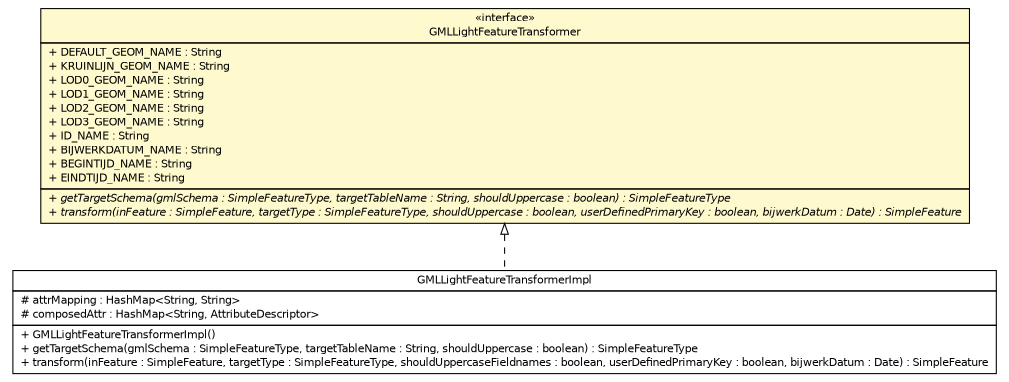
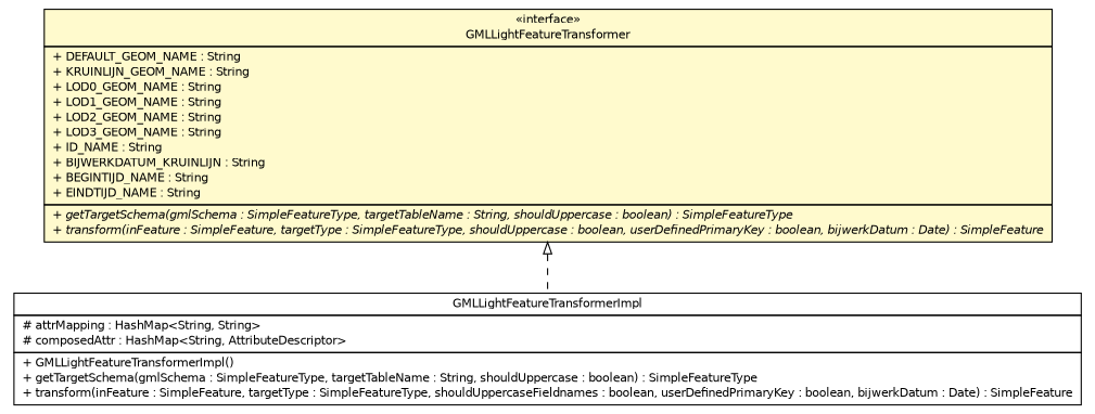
  digraph {
    nodesep=0.25
    ranksep=0.5
    node [fontcolor=black fontname=Helvetica fontsize=10.0 shape=plaintext]
-   n1 [label=<<table title="nl.b3p.brmo.loader.gml.GMLLightFeatureTransformer" border="0" cellborder="1" cellspacing="0" cellpadding="2" port="p" bgcolor="lemonChiffon" href="./GMLLightFeatureTransformer.html"> 		<tr><td><table border="0" cellspacing="0" cellpadding="1"> <tr><td align="center" balign="center"> &#171;interface&#187; </td></tr> <tr><td align="center" balign="center"> GMLLightFeatureTransformer </td></tr> 		</table></td></tr> 		<tr><td><table border="0" cellspacing="0" cellpadding="1"> <tr><td align="left" balign="left"> + DEFAULT_GEOM_NAME : String </td></tr> <tr><td align="left" balign="left"> + KRUINLIJN_GEOM_NAME : String </td></tr> <tr><td align="left" balign="left"> + LOD0_GEOM_NAME : String </td></tr> <tr><td align="left" balign="left"> + LOD1_GEOM_NAME : String </td></tr> <tr><td align="left" balign="left"> + LOD2_GEOM_NAME : String </td></tr> <tr><td align="left" balign="left"> + LOD3_GEOM_NAME : String </td></tr> <tr><td align="left" balign="left"> + ID_NAME : String </td></tr> <tr><td align="left" balign="left"> + BIJWERKDATUM_NAME : String </td></tr> <tr><td align="left" balign="left"> + BEGINTIJD_NAME : String </td></tr> <tr><td align="left" balign="left"> + EINDTIJD_NAME : String </td></tr> 		</table></td></tr> 		<tr><td><table border="0" cellspacing="0" cellpadding="1"> <tr><td align="left" balign="left"><font face="Helvetica-Oblique" point-size="10.0"> + getTargetSchema(gmlSchema : SimpleFeatureType, targetTableName : String, shouldUppercase : boolean) : SimpleFeatureType </font></td></tr> <tr><td align="left" balign="left"><font face="Helvetica-Oblique" point-size="10.0"> + transform(inFeature : SimpleFeature, targetType : SimpleFeatureType, shouldUppercase : boolean, userDefinedPrimaryKey : boolean, bijwerkDatum : Date) : SimpleFeature </font></td></tr> 		</table></td></tr> 		</table>>]
+   n1 [label=<<table title="nl.b3p.brmo.loader.gml.GMLLightFeatureTransformer" border="0" cellborder="1" cellspacing="0" cellpadding="2" port="p" bgcolor="lemonChiffon" href="./GMLLightFeatureTransformer.html"> 		<tr><td><table border="0" cellspacing="0" cellpadding="1"> <tr><td align="center" balign="center"> &#171;interface&#187; </td></tr> <tr><td align="center" balign="center"> GMLLightFeatureTransformer </td></tr> 		</table></td></tr> 		<tr><td><table border="0" cellspacing="0" cellpadding="1"> <tr><td align="left" balign="left"> + DEFAULT_GEOM_NAME : String </td></tr> <tr><td align="left" balign="left"> + KRUINLIJN_GEOM_NAME : String </td></tr> <tr><td align="left" balign="left"> + LOD0_GEOM_NAME : String </td></tr> <tr><td align="left" balign="left"> + LOD1_GEOM_NAME : String </td></tr> <tr><td align="left" balign="left"> + LOD2_GEOM_NAME : String </td></tr> <tr><td align="left" balign="left"> + LOD3_GEOM_NAME : String </td></tr> <tr><td align="left" balign="left"> + ID_NAME : String </td></tr> <tr><td align="left" balign="left"> + BIJWERKDATUM_KRUINLIJN : String </td></tr> <tr><td align="left" balign="left"> + BEGINTIJD_NAME : String </td></tr> <tr><td align="left" balign="left"> + EINDTIJD_NAME : String </td></tr> 		</table></td></tr> 		<tr><td><table border="0" cellspacing="0" cellpadding="1"> <tr><td align="left" balign="left"><font face="Helvetica-Oblique" point-size="10.0"> + getTargetSchema(gmlSchema : SimpleFeatureType, targetTableName : String, shouldUppercase : boolean) : SimpleFeatureType </font></td></tr> <tr><td align="left" balign="left"><font face="Helvetica-Oblique" point-size="10.0"> + transform(inFeature : SimpleFeature, targetType : SimpleFeatureType, shouldUppercase : boolean, userDefinedPrimaryKey : boolean, bijwerkDatum : Date) : SimpleFeature </font></td></tr> 		</table></td></tr> 		</table>>]
    n2 [label=<<table title="nl.b3p.brmo.loader.gml.light.GMLLightFeatureTransformerImpl" border="0" cellborder="1" cellspacing="0" cellpadding="2" port="p" href="./light/GMLLightFeatureTransformerImpl.html"> 		<tr><td><table border="0" cellspacing="0" cellpadding="1"> <tr><td align="center" balign="center"> GMLLightFeatureTransformerImpl </td></tr> 		</table></td></tr> 		<tr><td><table border="0" cellspacing="0" cellpadding="1"> <tr><td align="left" balign="left"> # attrMapping : HashMap&lt;String, String&gt; </td></tr> <tr><td align="left" balign="left"> # composedAttr : HashMap&lt;String, AttributeDescriptor&gt; </td></tr> 		</table></td></tr> 		<tr><td><table border="0" cellspacing="0" cellpadding="1"> <tr><td align="left" balign="left"> + GMLLightFeatureTransformerImpl() </td></tr> <tr><td align="left" balign="left"> + getTargetSchema(gmlSchema : SimpleFeatureType, targetTableName : String, shouldUppercase : boolean) : SimpleFeatureType </td></tr> <tr><td align="left" balign="left"> + transform(inFeature : SimpleFeature, targetType : SimpleFeatureType, shouldUppercaseFieldnames : boolean, userDefinedPrimaryKey : boolean, bijwerkDatum : Date) : SimpleFeature </td></tr> 		</table></td></tr> 		</table>>]
    n1 -> n2 [arrowtail=empty dir=back fontname=Helvetica fontsize=10 headport=p labelfontname=Helvetica labelfontsize=10 style=dashed tailport=p]
  }
